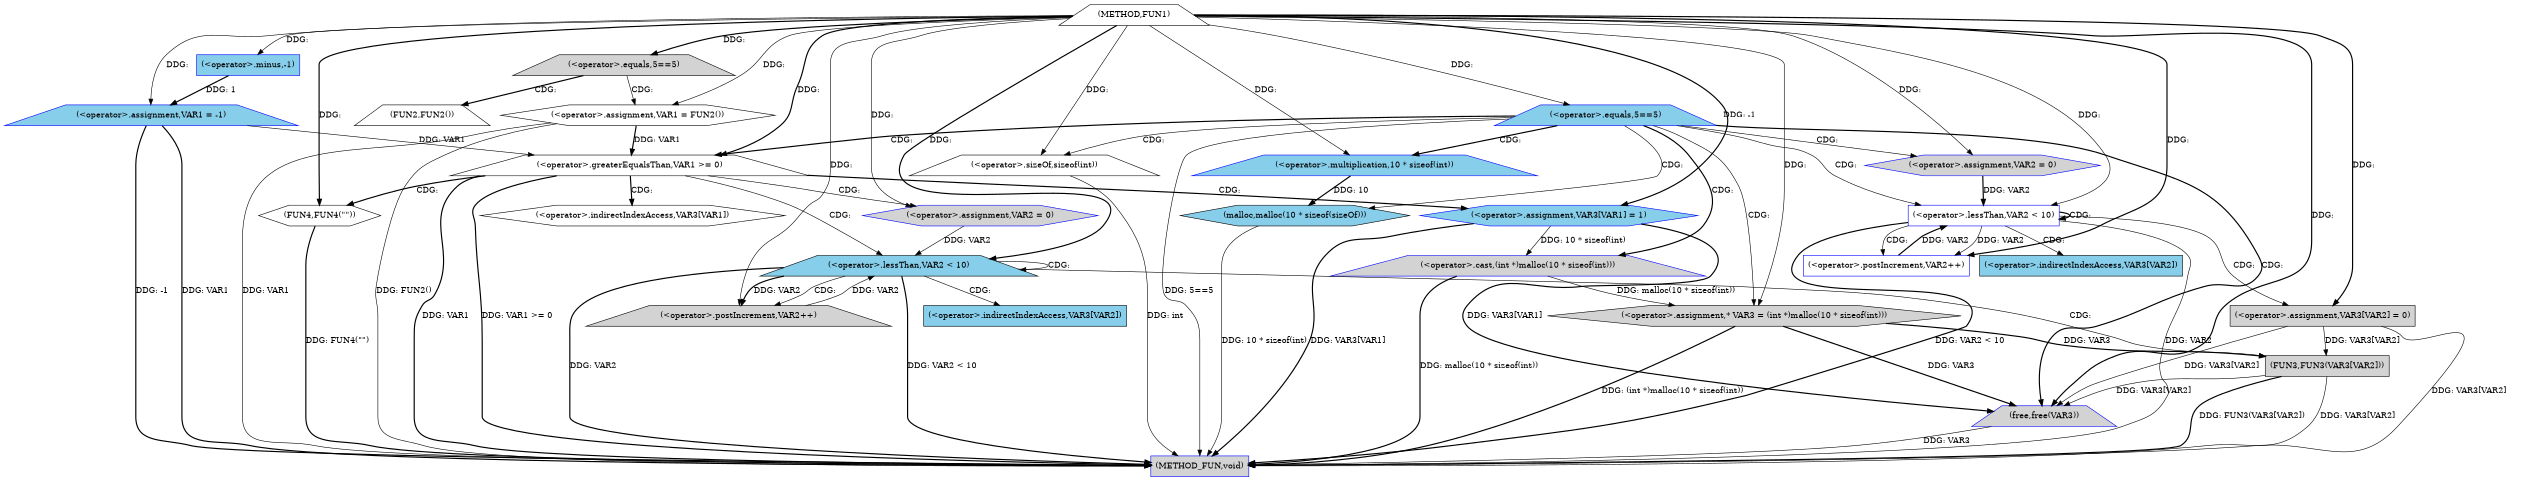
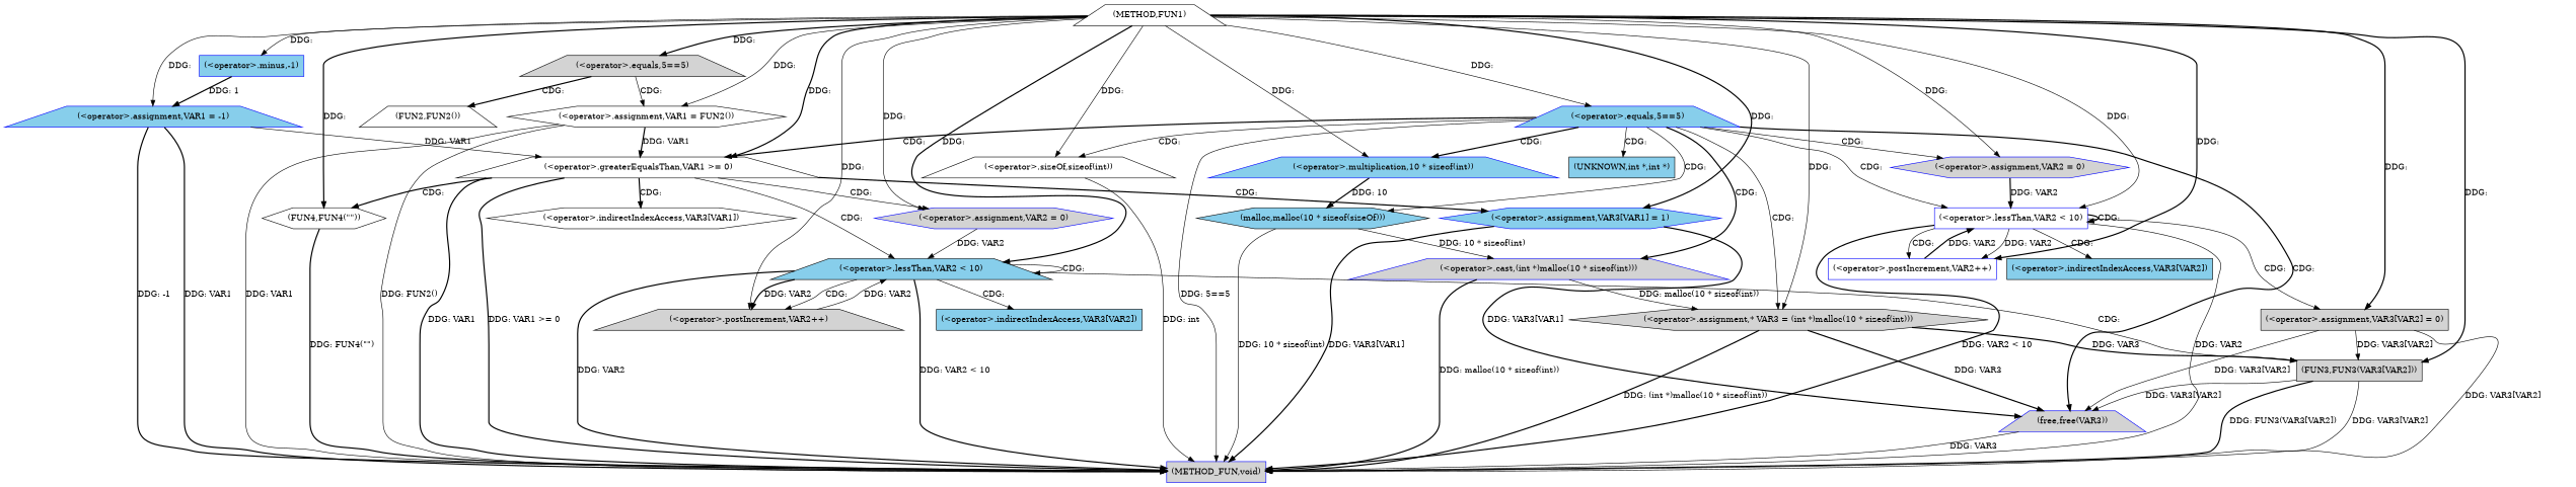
  digraph {
    node [color=black fillcolor=skyblue shape=trapezium style=filled]
    edge [style=solid]
    n1 [fillcolor=white label="(METHOD,FUN1)"]
    n2 [color=blue label="(<operator>.assignment,VAR1 = -1)"]
    n3 [color=blue label="(<operator>.minus,-1)" shape=box]
    n4 [fillcolor=lightgrey label="(<operator>.equals,5==5)"]
    n5 [fillcolor=white label="(<operator>.assignment,VAR1 = FUN2())" shape=hexagon]
    n6 [color=blue label="(<operator>.equals,5==5)"]
    n7 [fillcolor=lightgrey label="(<operator>.assignment,* VAR3 = (int *)malloc(10 * sizeof(int)))" shape=hexagon]
    n8 [color=blue label="(<operator>.multiplication,10 * sizeof(int))"]
    n9 [fillcolor=white label="(<operator>.sizeOf,sizeof(int))"]
    n10 [color=blue fillcolor=lightgrey label="(<operator>.assignment,VAR2 = 0)" shape=hexagon]
    n11 [color=blue fillcolor=white label="(<operator>.lessThan,VAR2 < 10)" shape=box]
    n12 [color=blue fillcolor=white label="(<operator>.postIncrement,VAR2++)" shape=box]
    n13 [fillcolor=lightgrey label="(<operator>.assignment,VAR3[VAR2] = 0)" shape=box]
    n14 [fillcolor=white label="(<operator>.greaterEqualsThan,VAR1 >= 0)"]
    n15 [color=blue label="(<operator>.assignment,VAR3[VAR1] = 1)" shape=hexagon]
    n16 [color=blue fillcolor=lightgrey label="(<operator>.assignment,VAR2 = 0)" shape=hexagon]
    n17 [label="(<operator>.lessThan,VAR2 < 10)"]
    n18 [fillcolor=lightgrey label="(<operator>.postIncrement,VAR2++)"]
    n19 [fillcolor=white label="(FUN4,FUN4(\"\"))" shape=hexagon]
    n20 [color=blue fillcolor=lightgrey label="(free,free(VAR3))"]
    n21 [color=blue fillcolor=lightgrey label="(METHOD_FUN,void)" shape=box]
    n22 [fillcolor=white label="(FUN2,FUN2())"]
    n23 [color=blue fillcolor=lightgrey label="(<operator>.cast,(int *)malloc(10 * sizeof(int)))"]
    n24 [label="(malloc,malloc(10 * sizeof(sizeOf)))" shape=hexagon]
+   n25 [label="(UNKNOWN,int *,int *)" shape=box]
    n26 [fillcolor=lightgrey label="(FUN3,FUN3(VAR3[VAR2]))" shape=box]
    n27 [label="(<operator>.indirectIndexAccess,VAR3[VAR2])" shape=box]
    n28 [fillcolor=white label="(<operator>.indirectIndexAccess,VAR3[VAR1])" shape=hexagon]
    n29 [label="(<operator>.indirectIndexAccess,VAR3[VAR2])" shape=box]
    n1 -> n2 [label="DDG: "]
    n1 -> n3 [label="DDG: "]
    n1 -> n4 [label="DDG: " style=bold]
    n1 -> n5 [label="DDG: "]
    n1 -> n6 [label="DDG: "]
    n1 -> n7 [label="DDG: "]
    n1 -> n8 [label="DDG: "]
    n1 -> n9 [label="DDG: "]
    n1 -> n10 [label="DDG: "]
    n1 -> n11 [label="DDG: "]
    n1 -> n12 [label="DDG: " style=bold]
    n1 -> n13 [label="DDG: " style=bold]
    n1 -> n14 [label="DDG: " style=bold]
-   n1 -> n15 [label="DDG: -1" style=bold]
+   n1 -> n15 [label="DDG: " style=bold]
    n1 -> n16 [label="DDG: "]
    n1 -> n17 [label="DDG: " style=bold]
    n1 -> n18 [label="DDG: "]
    n1 -> n19 [label="DDG: " style=bold]
-   n1 -> n20 [label="DDG: " style=bold]
+   n1 -> n26 [label="DDG: " style=bold]
    n2 -> n14 [label="DDG: VAR1"]
    n2 -> n21 [label="DDG: VAR1" style=bold]
    n2 -> n21 [label="DDG: -1" style=bold]
    n3 -> n2 [label="DDG: 1" style=bold]
    n4 -> n5 [label="CDG: "]
    n4 -> n22 [label="CDG: " style=bold]
    n5 -> n14 [label="DDG: VAR1" style=bold]
    n5 -> n21 [label="DDG: FUN2()"]
    n5 -> n21 [label="DDG: VAR1"]
    n6 -> n7 [label="CDG: "]
    n6 -> n8 [label="CDG: " style=bold]
    n6 -> n9 [label="CDG: "]
    n6 -> n10 [label="CDG: "]
    n6 -> n11 [label="CDG: "]
    n6 -> n14 [label="CDG: " style=bold]
    n6 -> n20 [label="CDG: " style=bold]
    n6 -> n21 [label="DDG: 5==5"]
    n6 -> n23 [label="CDG: " style=bold]
    n6 -> n24 [label="CDG: "]
+   n6 -> n25 [label="CDG: "]
    n7 -> n20 [label="DDG: VAR3" style=bold]
    n7 -> n21 [label="DDG: (int *)malloc(10 * sizeof(int))" style=bold]
    n7 -> n26 [label="DDG: VAR3" style=bold]
    n8 -> n24 [label="DDG: 10" style=bold]
    n9 -> n21 [label="DDG: int"]
    n10 -> n11 [label="DDG: VAR2" style=bold]
    n11 -> n11 [label="CDG: " style=bold]
    n11 -> n12 [label="DDG: VAR2"]
    n11 -> n12 [label="CDG: "]
    n11 -> n13 [label="CDG: "]
    n11 -> n21 [label="DDG: VAR2 < 10" style=bold]
    n11 -> n21 [label="DDG: VAR2"]
    n11 -> n27 [label="CDG: "]
    n12 -> n11 [label="DDG: VAR2" style=bold]
    n13 -> n20 [label="DDG: VAR3[VAR2]"]
    n13 -> n21 [label="DDG: VAR3[VAR2]"]
    n13 -> n26 [label="DDG: VAR3[VAR2]"]
    n14 -> n15 [label="CDG: " style=bold]
    n14 -> n16 [label="CDG: "]
    n14 -> n17 [label="CDG: "]
    n14 -> n19 [label="CDG: " style=bold]
    n14 -> n21 [label="DDG: VAR1" style=bold]
    n14 -> n21 [label="DDG: VAR1 >= 0" style=bold]
    n14 -> n28 [label="CDG: " style=bold]
    n15 -> n20 [label="DDG: VAR3[VAR1]" style=bold]
    n15 -> n21 [label="DDG: VAR3[VAR1]" style=bold]
    n16 -> n17 [label="DDG: VAR2"]
    n17 -> n17 [label="CDG: "]
    n17 -> n18 [label="DDG: VAR2" style=bold]
    n17 -> n18 [label="CDG: "]
    n17 -> n21 [label="DDG: VAR2" style=bold]
    n17 -> n21 [label="DDG: VAR2 < 10" style=bold]
    n17 -> n26 [label="CDG: "]
    n17 -> n29 [label="CDG: "]
    n18 -> n17 [label="DDG: VAR2"]
    n19 -> n21 [label="DDG: FUN4(\"\")" style=bold]
    n20 -> n21 [label="DDG: VAR3"]
    n23 -> n7 [label="DDG: malloc(10 * sizeof(int))"]
    n23 -> n21 [label="DDG: malloc(10 * sizeof(int))" style=bold]
    n24 -> n21 [label="DDG: 10 * sizeof(int)"]
-   n15 -> n23 [label="DDG: 10 * sizeof(int)"]
+   n24 -> n23 [label="DDG: 10 * sizeof(int)"]
    n26 -> n20 [label="DDG: VAR3[VAR2]"]
    n26 -> n21 [label="DDG: VAR3[VAR2]"]
    n26 -> n21 [label="DDG: FUN3(VAR3[VAR2])" style=bold]
  }
